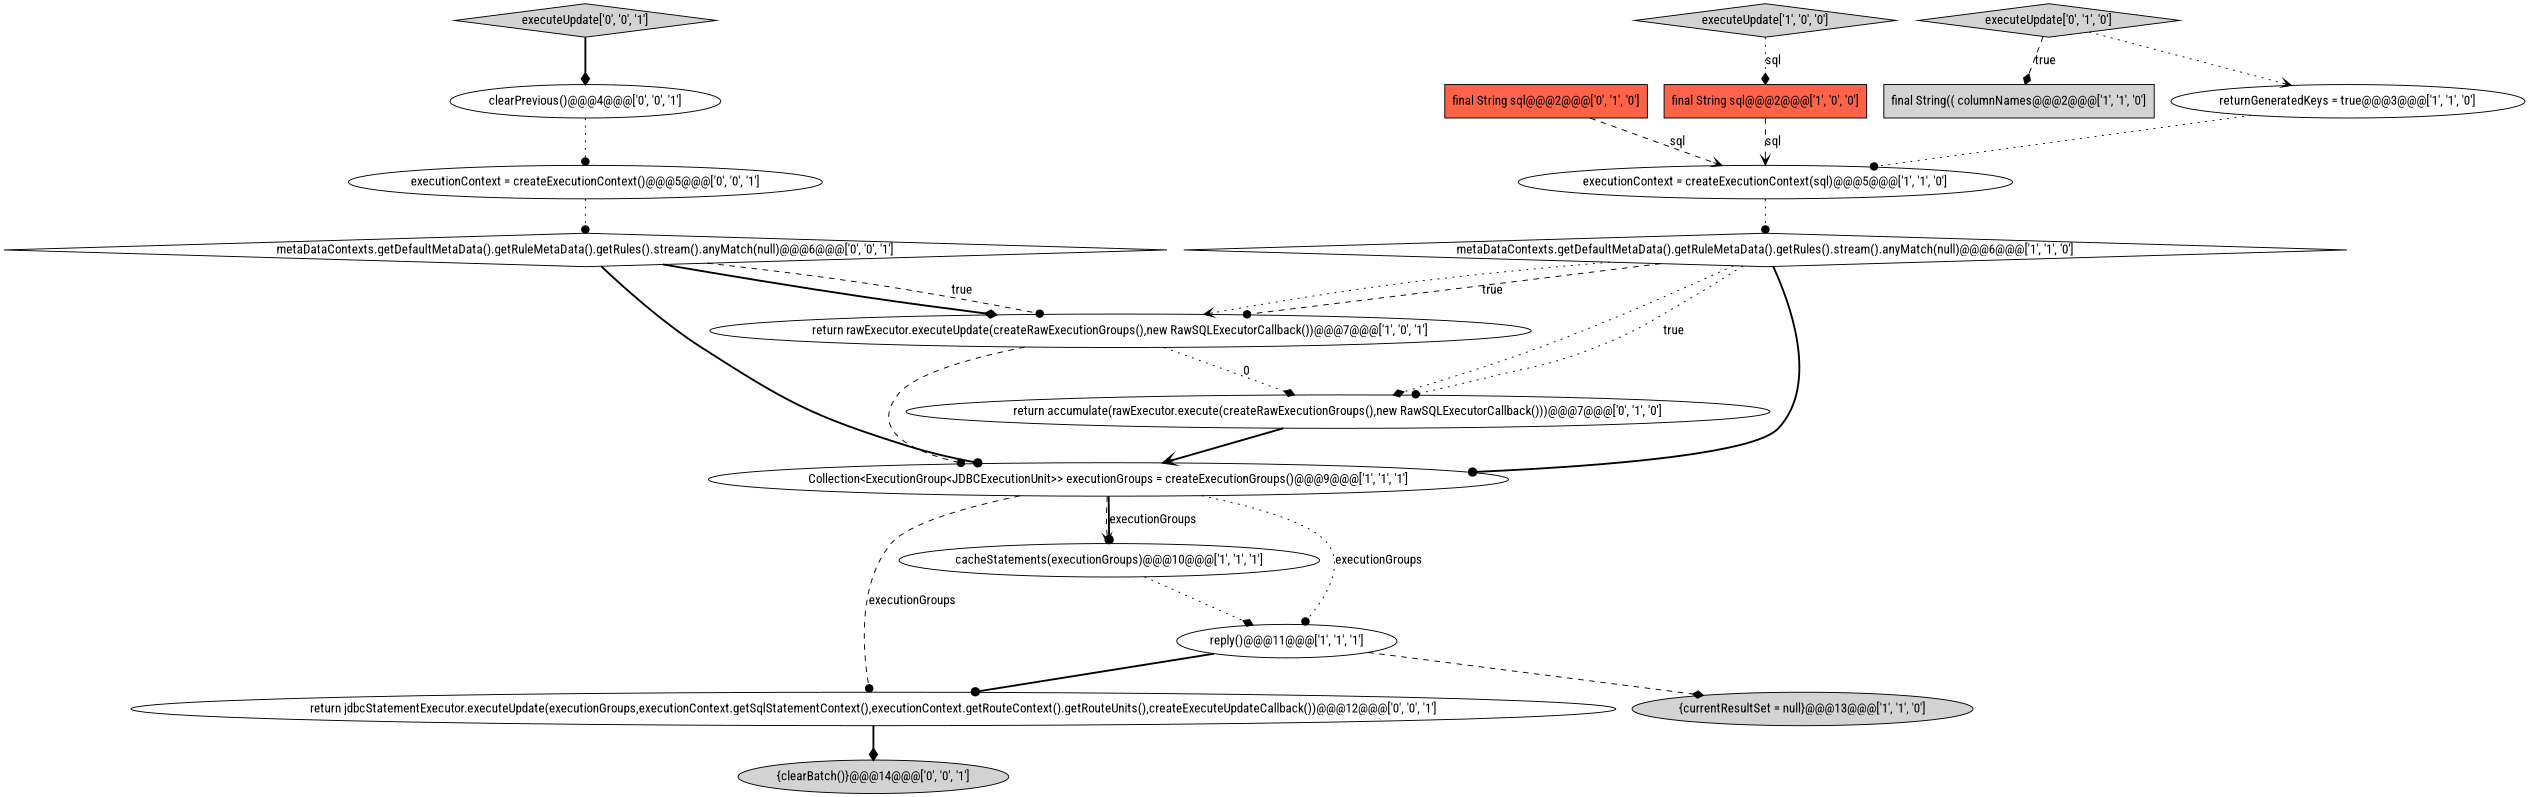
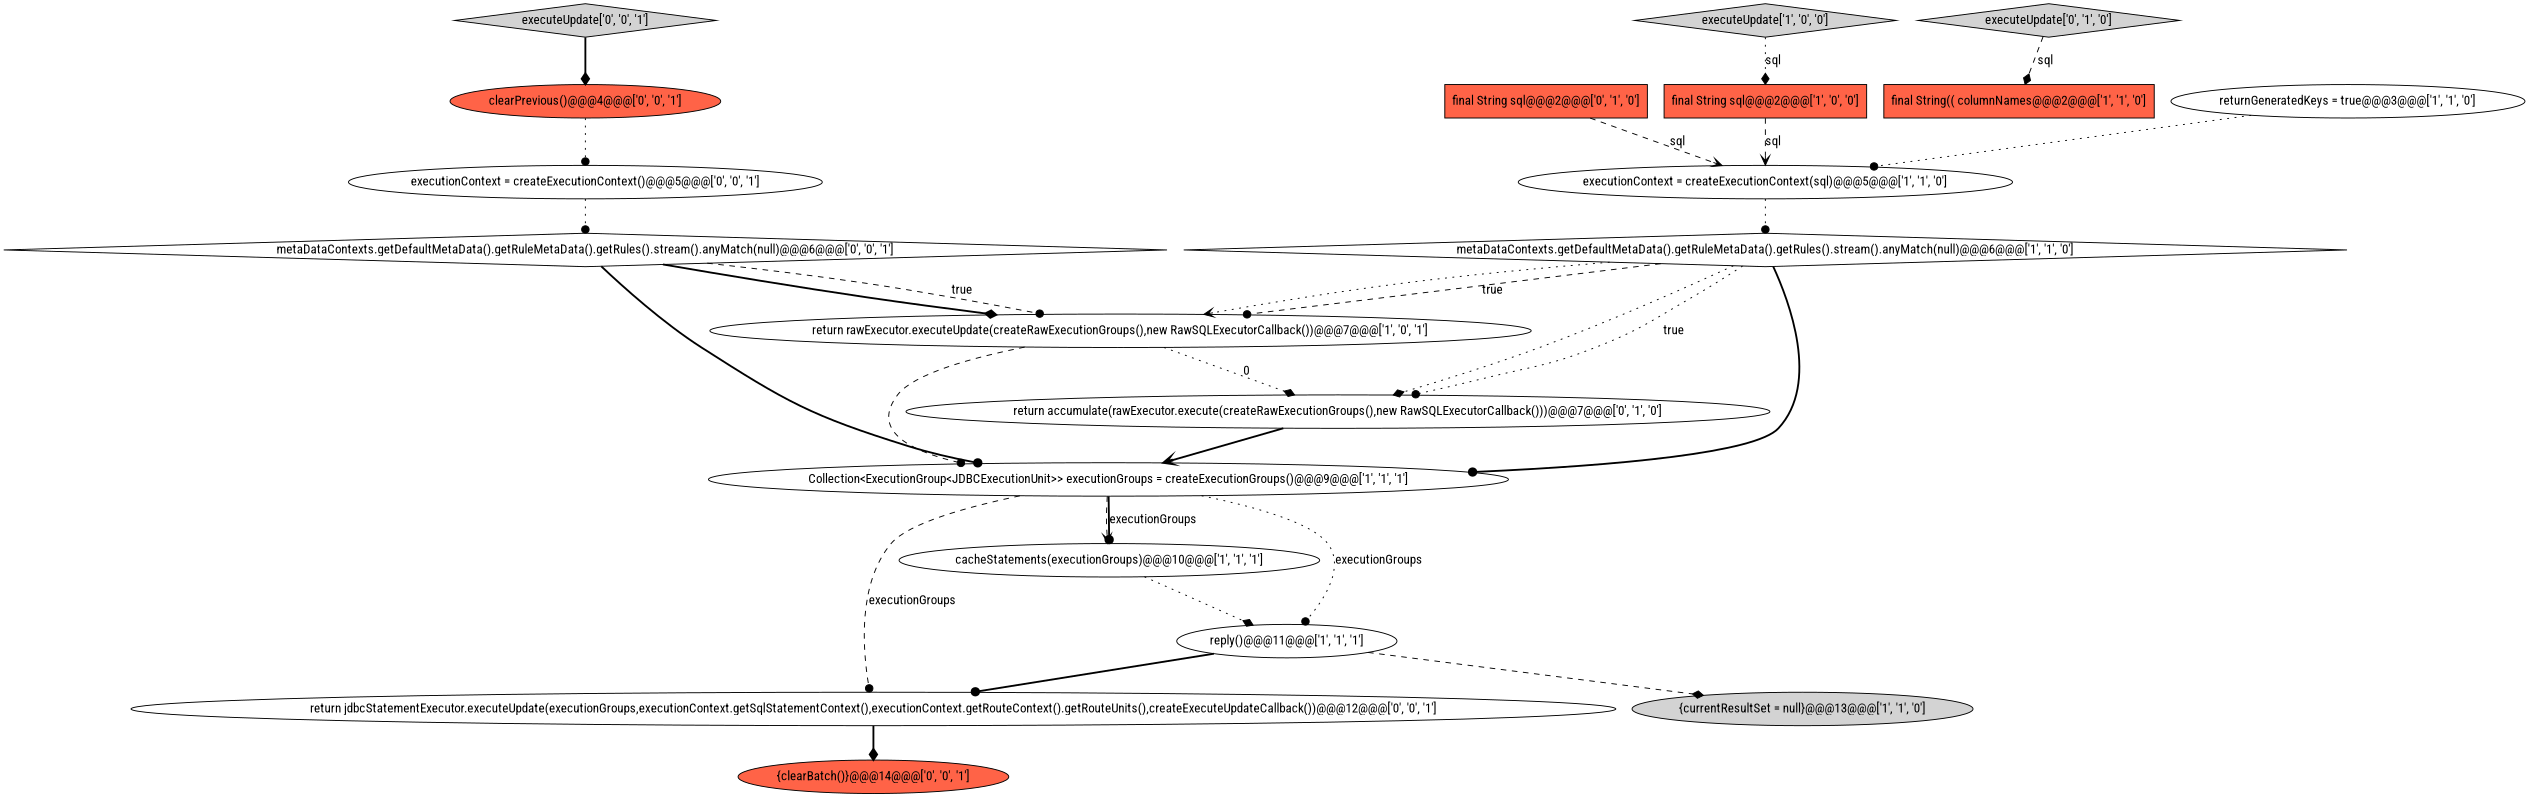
  digraph {
    fontname="Roboto Condensed"
    node [fillcolor=white fontname="Roboto Condensed" shape=ellipse style=filled]
    edge [arrowhead=dot fontname="Roboto Condensed" style=dotted]
-   n1 [fillcolor=lightgray label="{clearBatch()}@@@14@@@['0', '0', '1']"]
+   n1 [fillcolor=tomato label="{clearBatch()}@@@14@@@['0', '0', '1']"]
    n2 [label="executionContext = createExecutionContext(sql)@@@5@@@['1', '1', '0']"]
    n3 [label="metaDataContexts.getDefaultMetaData().getRuleMetaData().getRules().stream().anyMatch(null)@@@6@@@['1', '1', '0']" shape=diamond]
    n4 [label="return rawExecutor.executeUpdate(createRawExecutionGroups(),new RawSQLExecutorCallback())@@@7@@@['1', '0', '1']"]
    n5 [label="Collection<ExecutionGroup<JDBCExecutionUnit>> executionGroups = createExecutionGroups()@@@9@@@['1', '1', '1']"]
    n6 [label="return accumulate(rawExecutor.execute(createRawExecutionGroups(),new RawSQLExecutorCallback()))@@@7@@@['0', '1', '0']"]
    n7 [fillcolor=lightgray label="executeUpdate['0', '1', '0']" shape=diamond]
    n8 [label="returnGeneratedKeys = true@@@3@@@['1', '1', '0']"]
-   n9 [fillcolor=lightgray label="final String(( columnNames@@@2@@@['1', '1', '0']" shape=box]
+   n9 [fillcolor=tomato label="final String(( columnNames@@@2@@@['1', '1', '0']" shape=box]
    n10 [fillcolor=tomato label="final String sql@@@2@@@['0', '1', '0']" shape=box]
    n11 [fillcolor=lightgray label="executeUpdate['1', '0', '0']" shape=diamond]
    n12 [fillcolor=tomato label="final String sql@@@2@@@['1', '0', '0']" shape=box]
    n13 [label="metaDataContexts.getDefaultMetaData().getRuleMetaData().getRules().stream().anyMatch(null)@@@6@@@['0', '0', '1']" shape=diamond]
    n14 [label="return jdbcStatementExecutor.executeUpdate(executionGroups,executionContext.getSqlStatementContext(),executionContext.getRouteContext().getRouteUnits(),createExecuteUpdateCallback())@@@12@@@['0', '0', '1']"]
    n15 [label="reply()@@@11@@@['1', '1', '1']"]
    n16 [label="cacheStatements(executionGroups)@@@10@@@['1', '1', '1']"]
    n17 [fillcolor=lightgray label="{currentResultSet = null}@@@13@@@['1', '1', '0']"]
    n18 [fillcolor=lightgray label="executeUpdate['0', '0', '1']" shape=diamond]
-   n19 [label="clearPrevious()@@@4@@@['0', '0', '1']"]
+   n19 [fillcolor=tomato label="clearPrevious()@@@4@@@['0', '0', '1']"]
    n20 [label="executionContext = createExecutionContext()@@@5@@@['0', '0', '1']"]
    n2 -> n3
    n3 -> n4 [label=true style=dashed]
    n3 -> n4 [arrowhead=vee]
    n3 -> n5 [style=bold]
    n3 -> n6 [arrowhead=diamond]
    n3 -> n6 [label=true]
    n4 -> n5 [style=dashed]
    n4 -> n6 [arrowhead=diamond label=0]
    n5 -> n14 [label=executionGroups style=dashed]
    n5 -> n15 [label=executionGroups]
    n5 -> n16 [label=executionGroups style=bold]
    n5 -> n16 [arrowhead=vee style=dashed]
    n6 -> n5 [arrowhead=vee style=bold]
-   n7 -> n8 [arrowhead=vee]
-   n7 -> n9 [arrowhead=diamond label=true style=dashed]
+   n7 -> n9 [arrowhead=diamond label=sql style=dashed]
    n8 -> n2
    n10 -> n2 [arrowhead=vee label=sql style=dashed]
    n11 -> n12 [arrowhead=diamond label=sql]
    n12 -> n2 [arrowhead=vee label=sql style=dashed]
    n13 -> n4 [label=true style=dashed]
    n13 -> n4 [arrowhead=diamond style=bold]
    n13 -> n5 [style=bold]
    n14 -> n1 [arrowhead=diamond style=bold]
    n15 -> n14 [style=bold]
    n15 -> n17 [arrowhead=diamond style=dashed]
    n16 -> n15 [arrowhead=diamond]
    n18 -> n19 [arrowhead=diamond style=bold]
    n19 -> n20
    n20 -> n13
  }
